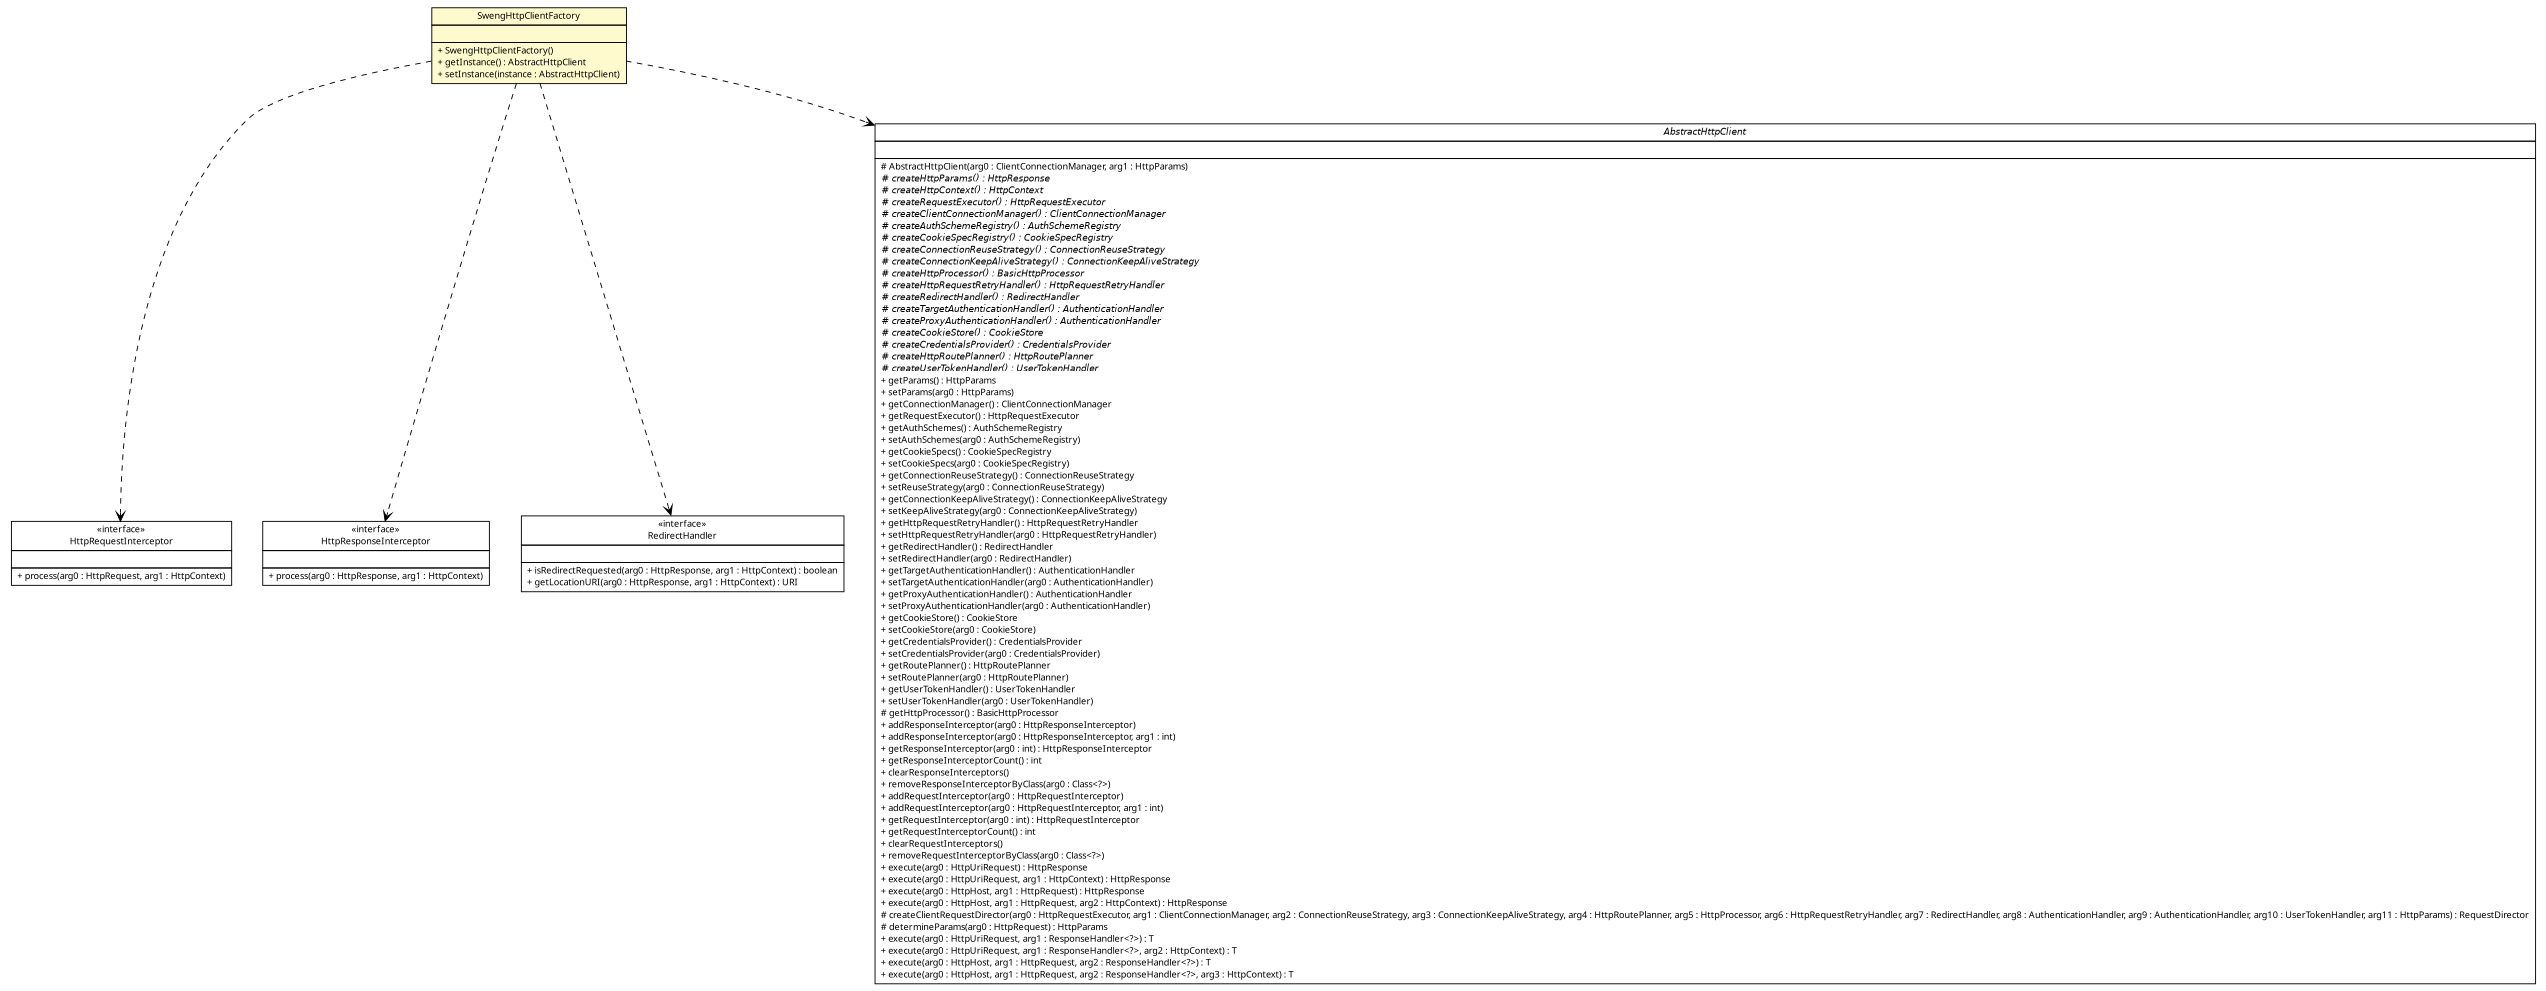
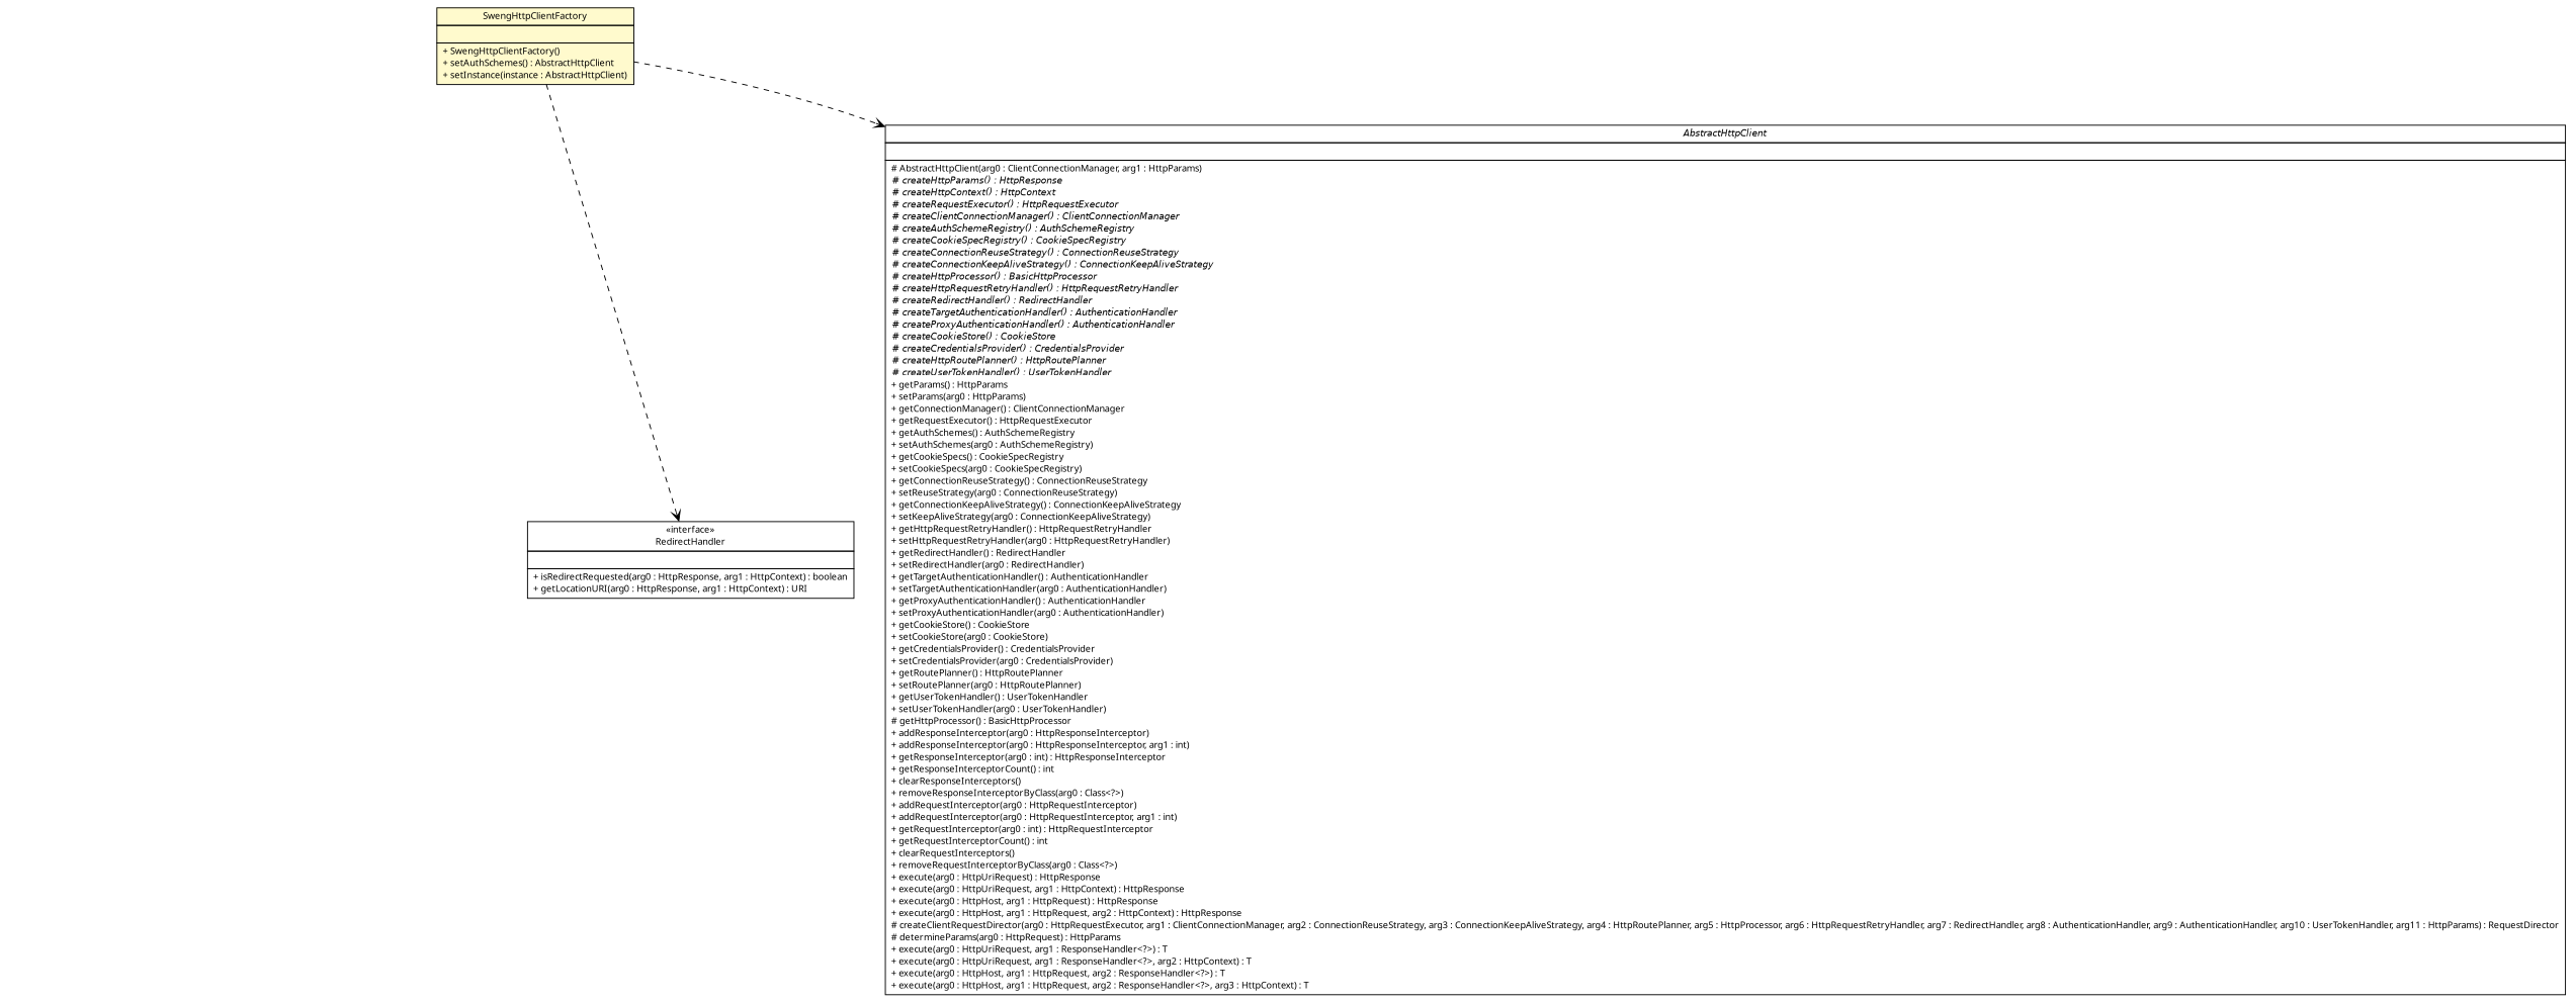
  digraph {
    fontname="Noto Sans"
    nodesep=0.25
    ranksep=0.5
    node [fontcolor=black fontname="Noto Sans" fontsize=10.0 shape=plaintext]
    edge [arrowhead=open color=black fontcolor=black fontname="Noto Sans" fontsize=10.0 headport=p labelfontname=Helvetica labelfontsize=10 style=dashed tailport=p]
-   n1 [label=<<table title="epfl.sweng.servercomm.SwengHttpClientFactory" border="0" cellborder="1" cellspacing="0" cellpadding="2" port="p" bgcolor="lemonChiffon" href="./SwengHttpClientFactory.html"> 		<tr><td><table border="0" cellspacing="0" cellpadding="1"> <tr><td align="center" balign="center"> SwengHttpClientFactory </td></tr> 		</table></td></tr> 		<tr><td><table border="0" cellspacing="0" cellpadding="1"> <tr><td align="left" balign="left">  </td></tr> 		</table></td></tr> 		<tr><td><table border="0" cellspacing="0" cellpadding="1"> <tr><td align="left" balign="left"> + SwengHttpClientFactory() </td></tr> <tr><td align="left" balign="left"> + getInstance() : AbstractHttpClient </td></tr> <tr><td align="left" balign="left"> + setInstance(instance : AbstractHttpClient) </td></tr> 		</table></td></tr> 		</table>>]
-   n2 [label=<<table title="org.apache.http.HttpRequestInterceptor" border="0" cellborder="1" cellspacing="0" cellpadding="2" port="p" href="http://java.sun.com/j2se/1.4.2/docs/api/org/apache/http/HttpRequestInterceptor.html"> 		<tr><td><table border="0" cellspacing="0" cellpadding="1"> <tr><td align="center" balign="center"> &#171;interface&#187; </td></tr> <tr><td align="center" balign="center"> HttpRequestInterceptor </td></tr> 		</table></td></tr> 		<tr><td><table border="0" cellspacing="0" cellpadding="1"> <tr><td align="left" balign="left">  </td></tr> 		</table></td></tr> 		<tr><td><table border="0" cellspacing="0" cellpadding="1"> <tr><td align="left" balign="left"> + process(arg0 : HttpRequest, arg1 : HttpContext) </td></tr> 		</table></td></tr> 		</table>>]
-   n3 [label=<<table title="org.apache.http.HttpResponseInterceptor" border="0" cellborder="1" cellspacing="0" cellpadding="2" port="p" href="http://java.sun.com/j2se/1.4.2/docs/api/org/apache/http/HttpResponseInterceptor.html"> 		<tr><td><table border="0" cellspacing="0" cellpadding="1"> <tr><td align="center" balign="center"> &#171;interface&#187; </td></tr> <tr><td align="center" balign="center"> HttpResponseInterceptor </td></tr> 		</table></td></tr> 		<tr><td><table border="0" cellspacing="0" cellpadding="1"> <tr><td align="left" balign="left">  </td></tr> 		</table></td></tr> 		<tr><td><table border="0" cellspacing="0" cellpadding="1"> <tr><td align="left" balign="left"> + process(arg0 : HttpResponse, arg1 : HttpContext) </td></tr> 		</table></td></tr> 		</table>>]
+   n1 [label=<<table title="epfl.sweng.servercomm.SwengHttpClientFactory" border="0" cellborder="1" cellspacing="0" cellpadding="2" port="p" bgcolor="lemonChiffon" href="./SwengHttpClientFactory.html"> 		<tr><td><table border="0" cellspacing="0" cellpadding="1"> <tr><td align="center" balign="center"> SwengHttpClientFactory </td></tr> 		</table></td></tr> 		<tr><td><table border="0" cellspacing="0" cellpadding="1"> <tr><td align="left" balign="left">  </td></tr> 		</table></td></tr> 		<tr><td><table border="0" cellspacing="0" cellpadding="1"> <tr><td align="left" balign="left"> + SwengHttpClientFactory() </td></tr> <tr><td align="left" balign="left"> + setAuthSchemes() : AbstractHttpClient </td></tr> <tr><td align="left" balign="left"> + setInstance(instance : AbstractHttpClient) </td></tr> 		</table></td></tr> 		</table>>]
    n4 [label=<<table title="org.apache.http.client.RedirectHandler" border="0" cellborder="1" cellspacing="0" cellpadding="2" port="p" href="http://java.sun.com/j2se/1.4.2/docs/api/org/apache/http/client/RedirectHandler.html"> 		<tr><td><table border="0" cellspacing="0" cellpadding="1"> <tr><td align="center" balign="center"> &#171;interface&#187; </td></tr> <tr><td align="center" balign="center"> RedirectHandler </td></tr> 		</table></td></tr> 		<tr><td><table border="0" cellspacing="0" cellpadding="1"> <tr><td align="left" balign="left">  </td></tr> 		</table></td></tr> 		<tr><td><table border="0" cellspacing="0" cellpadding="1"> <tr><td align="left" balign="left"> + isRedirectRequested(arg0 : HttpResponse, arg1 : HttpContext) : boolean </td></tr> <tr><td align="left" balign="left"> + getLocationURI(arg0 : HttpResponse, arg1 : HttpContext) : URI </td></tr> 		</table></td></tr> 		</table>>]
    n5 [label=<<table title="org.apache.http.impl.client.AbstractHttpClient" border="0" cellborder="1" cellspacing="0" cellpadding="2" port="p" href="http://java.sun.com/j2se/1.4.2/docs/api/org/apache/http/impl/client/AbstractHttpClient.html"> 		<tr><td><table border="0" cellspacing="0" cellpadding="1"> <tr><td align="center" balign="center"><font face="Helvetica-Oblique"> AbstractHttpClient </font></td></tr> 		</table></td></tr> 		<tr><td><table border="0" cellspacing="0" cellpadding="1"> <tr><td align="left" balign="left">  </td></tr> 		</table></td></tr> 		<tr><td><table border="0" cellspacing="0" cellpadding="1"> <tr><td align="left" balign="left"> # AbstractHttpClient(arg0 : ClientConnectionManager, arg1 : HttpParams) </td></tr> <tr><td align="left" balign="left"><font face="Helvetica-Oblique" point-size="10.0"> # createHttpParams() : HttpResponse </font></td></tr> <tr><td align="left" balign="left"><font face="Helvetica-Oblique" point-size="10.0"> # createHttpContext() : HttpContext </font></td></tr> <tr><td align="left" balign="left"><font face="Helvetica-Oblique" point-size="10.0"> # createRequestExecutor() : HttpRequestExecutor </font></td></tr> <tr><td align="left" balign="left"><font face="Helvetica-Oblique" point-size="10.0"> # createClientConnectionManager() : ClientConnectionManager </font></td></tr> <tr><td align="left" balign="left"><font face="Helvetica-Oblique" point-size="10.0"> # createAuthSchemeRegistry() : AuthSchemeRegistry </font></td></tr> <tr><td align="left" balign="left"><font face="Helvetica-Oblique" point-size="10.0"> # createCookieSpecRegistry() : CookieSpecRegistry </font></td></tr> <tr><td align="left" balign="left"><font face="Helvetica-Oblique" point-size="10.0"> # createConnectionReuseStrategy() : ConnectionReuseStrategy </font></td></tr> <tr><td align="left" balign="left"><font face="Helvetica-Oblique" point-size="10.0"> # createConnectionKeepAliveStrategy() : ConnectionKeepAliveStrategy </font></td></tr> <tr><td align="left" balign="left"><font face="Helvetica-Oblique" point-size="10.0"> # createHttpProcessor() : BasicHttpProcessor </font></td></tr> <tr><td align="left" balign="left"><font face="Helvetica-Oblique" point-size="10.0"> # createHttpRequestRetryHandler() : HttpRequestRetryHandler </font></td></tr> <tr><td align="left" balign="left"><font face="Helvetica-Oblique" point-size="10.0"> # createRedirectHandler() : RedirectHandler </font></td></tr> <tr><td align="left" balign="left"><font face="Helvetica-Oblique" point-size="10.0"> # createTargetAuthenticationHandler() : AuthenticationHandler </font></td></tr> <tr><td align="left" balign="left"><font face="Helvetica-Oblique" point-size="10.0"> # createProxyAuthenticationHandler() : AuthenticationHandler </font></td></tr> <tr><td align="left" balign="left"><font face="Helvetica-Oblique" point-size="10.0"> # createCookieStore() : CookieStore </font></td></tr> <tr><td align="left" balign="left"><font face="Helvetica-Oblique" point-size="10.0"> # createCredentialsProvider() : CredentialsProvider </font></td></tr> <tr><td align="left" balign="left"><font face="Helvetica-Oblique" point-size="10.0"> # createHttpRoutePlanner() : HttpRoutePlanner </font></td></tr> <tr><td align="left" balign="left"><font face="Helvetica-Oblique" point-size="10.0"> # createUserTokenHandler() : UserTokenHandler </font></td></tr> <tr><td align="left" balign="left"> + getParams() : HttpParams </td></tr> <tr><td align="left" balign="left"> + setParams(arg0 : HttpParams) </td></tr> <tr><td align="left" balign="left"> + getConnectionManager() : ClientConnectionManager </td></tr> <tr><td align="left" balign="left"> + getRequestExecutor() : HttpRequestExecutor </td></tr> <tr><td align="left" balign="left"> + getAuthSchemes() : AuthSchemeRegistry </td></tr> <tr><td align="left" balign="left"> + setAuthSchemes(arg0 : AuthSchemeRegistry) </td></tr> <tr><td align="left" balign="left"> + getCookieSpecs() : CookieSpecRegistry </td></tr> <tr><td align="left" balign="left"> + setCookieSpecs(arg0 : CookieSpecRegistry) </td></tr> <tr><td align="left" balign="left"> + getConnectionReuseStrategy() : ConnectionReuseStrategy </td></tr> <tr><td align="left" balign="left"> + setReuseStrategy(arg0 : ConnectionReuseStrategy) </td></tr> <tr><td align="left" balign="left"> + getConnectionKeepAliveStrategy() : ConnectionKeepAliveStrategy </td></tr> <tr><td align="left" balign="left"> + setKeepAliveStrategy(arg0 : ConnectionKeepAliveStrategy) </td></tr> <tr><td align="left" balign="left"> + getHttpRequestRetryHandler() : HttpRequestRetryHandler </td></tr> <tr><td align="left" balign="left"> + setHttpRequestRetryHandler(arg0 : HttpRequestRetryHandler) </td></tr> <tr><td align="left" balign="left"> + getRedirectHandler() : RedirectHandler </td></tr> <tr><td align="left" balign="left"> + setRedirectHandler(arg0 : RedirectHandler) </td></tr> <tr><td align="left" balign="left"> + getTargetAuthenticationHandler() : AuthenticationHandler </td></tr> <tr><td align="left" balign="left"> + setTargetAuthenticationHandler(arg0 : AuthenticationHandler) </td></tr> <tr><td align="left" balign="left"> + getProxyAuthenticationHandler() : AuthenticationHandler </td></tr> <tr><td align="left" balign="left"> + setProxyAuthenticationHandler(arg0 : AuthenticationHandler) </td></tr> <tr><td align="left" balign="left"> + getCookieStore() : CookieStore </td></tr> <tr><td align="left" balign="left"> + setCookieStore(arg0 : CookieStore) </td></tr> <tr><td align="left" balign="left"> + getCredentialsProvider() : CredentialsProvider </td></tr> <tr><td align="left" balign="left"> + setCredentialsProvider(arg0 : CredentialsProvider) </td></tr> <tr><td align="left" balign="left"> + getRoutePlanner() : HttpRoutePlanner </td></tr> <tr><td align="left" balign="left"> + setRoutePlanner(arg0 : HttpRoutePlanner) </td></tr> <tr><td align="left" balign="left"> + getUserTokenHandler() : UserTokenHandler </td></tr> <tr><td align="left" balign="left"> + setUserTokenHandler(arg0 : UserTokenHandler) </td></tr> <tr><td align="left" balign="left"> # getHttpProcessor() : BasicHttpProcessor </td></tr> <tr><td align="left" balign="left"> + addResponseInterceptor(arg0 : HttpResponseInterceptor) </td></tr> <tr><td align="left" balign="left"> + addResponseInterceptor(arg0 : HttpResponseInterceptor, arg1 : int) </td></tr> <tr><td align="left" balign="left"> + getResponseInterceptor(arg0 : int) : HttpResponseInterceptor </td></tr> <tr><td align="left" balign="left"> + getResponseInterceptorCount() : int </td></tr> <tr><td align="left" balign="left"> + clearResponseInterceptors() </td></tr> <tr><td align="left" balign="left"> + removeResponseInterceptorByClass(arg0 : Class&lt;?&gt;) </td></tr> <tr><td align="left" balign="left"> + addRequestInterceptor(arg0 : HttpRequestInterceptor) </td></tr> <tr><td align="left" balign="left"> + addRequestInterceptor(arg0 : HttpRequestInterceptor, arg1 : int) </td></tr> <tr><td align="left" balign="left"> + getRequestInterceptor(arg0 : int) : HttpRequestInterceptor </td></tr> <tr><td align="left" balign="left"> + getRequestInterceptorCount() : int </td></tr> <tr><td align="left" balign="left"> + clearRequestInterceptors() </td></tr> <tr><td align="left" balign="left"> + removeRequestInterceptorByClass(arg0 : Class&lt;?&gt;) </td></tr> <tr><td align="left" balign="left"> + execute(arg0 : HttpUriRequest) : HttpResponse </td></tr> <tr><td align="left" balign="left"> + execute(arg0 : HttpUriRequest, arg1 : HttpContext) : HttpResponse </td></tr> <tr><td align="left" balign="left"> + execute(arg0 : HttpHost, arg1 : HttpRequest) : HttpResponse </td></tr> <tr><td align="left" balign="left"> + execute(arg0 : HttpHost, arg1 : HttpRequest, arg2 : HttpContext) : HttpResponse </td></tr> <tr><td align="left" balign="left"> # createClientRequestDirector(arg0 : HttpRequestExecutor, arg1 : ClientConnectionManager, arg2 : ConnectionReuseStrategy, arg3 : ConnectionKeepAliveStrategy, arg4 : HttpRoutePlanner, arg5 : HttpProcessor, arg6 : HttpRequestRetryHandler, arg7 : RedirectHandler, arg8 : AuthenticationHandler, arg9 : AuthenticationHandler, arg10 : UserTokenHandler, arg11 : HttpParams) : RequestDirector </td></tr> <tr><td align="left" balign="left"> # determineParams(arg0 : HttpRequest) : HttpParams </td></tr> <tr><td align="left" balign="left"> + execute(arg0 : HttpUriRequest, arg1 : ResponseHandler&lt;?&gt;) : T </td></tr> <tr><td align="left" balign="left"> + execute(arg0 : HttpUriRequest, arg1 : ResponseHandler&lt;?&gt;, arg2 : HttpContext) : T </td></tr> <tr><td align="left" balign="left"> + execute(arg0 : HttpHost, arg1 : HttpRequest, arg2 : ResponseHandler&lt;?&gt;) : T </td></tr> <tr><td align="left" balign="left"> + execute(arg0 : HttpHost, arg1 : HttpRequest, arg2 : ResponseHandler&lt;?&gt;, arg3 : HttpContext) : T </td></tr> 		</table></td></tr> 		</table>>]
-   n1 -> n2
-   n1 -> n3
    n1 -> n4
    n1 -> n5
  }
